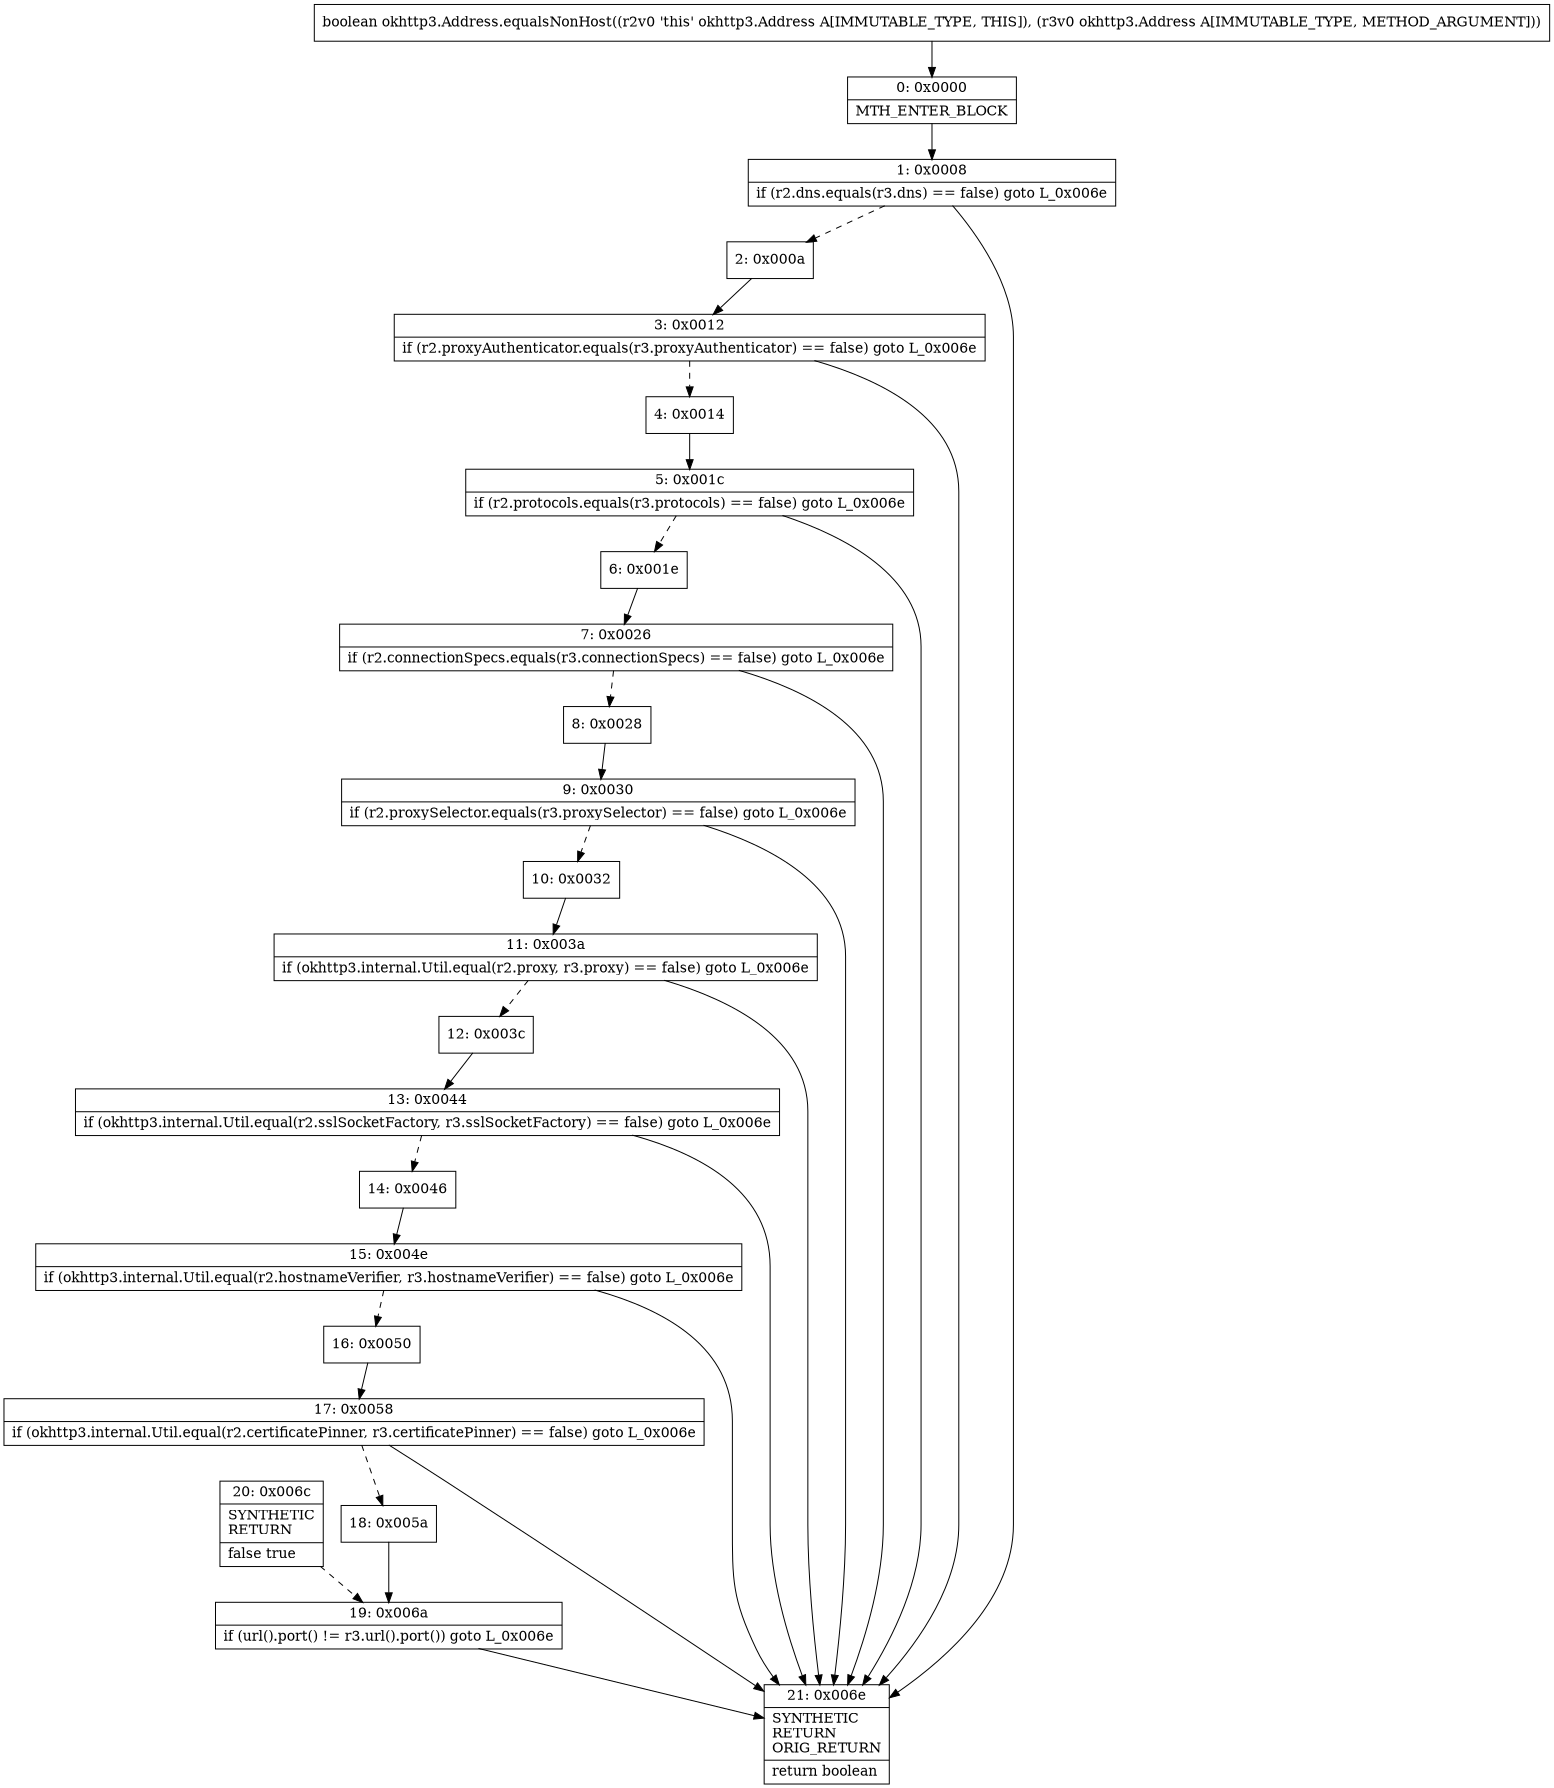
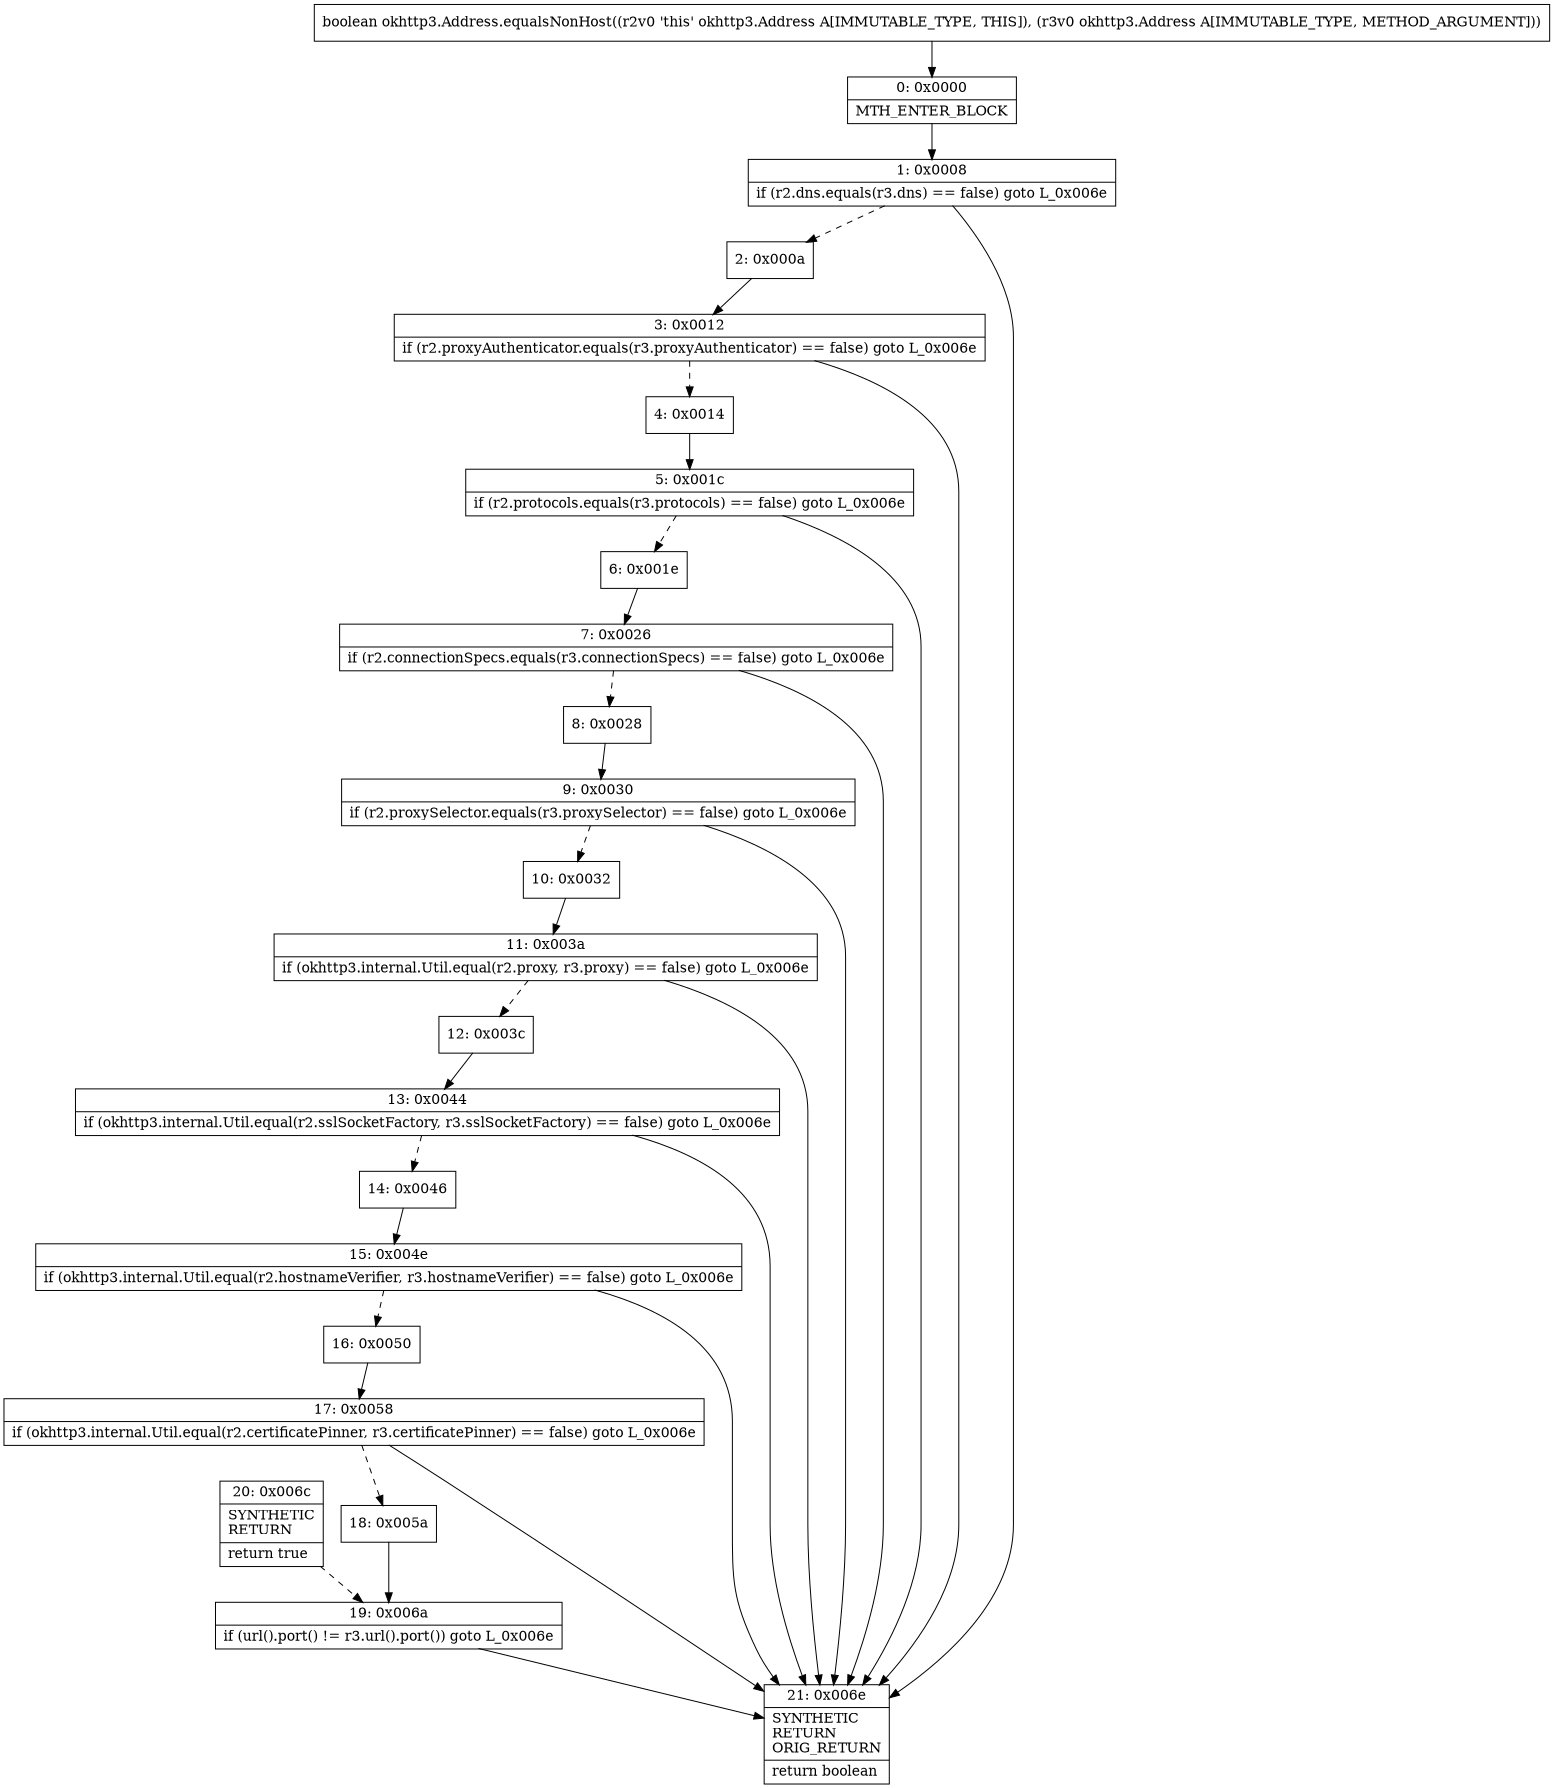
  digraph {
    node [shape=record]
    n1 [label="{0\:\ 0x0000|MTH_ENTER_BLOCK\l}"]
    n2 [label="{1\:\ 0x0008|if (r2.dns.equals(r3.dns) == false) goto L_0x006e\l}"]
    n3 [label="{2\:\ 0x000a}"]
    n4 [label="{21\:\ 0x006e|SYNTHETIC\lRETURN\lORIG_RETURN\l|return boolean\l}"]
    n5 [label="{3\:\ 0x0012|if (r2.proxyAuthenticator.equals(r3.proxyAuthenticator) == false) goto L_0x006e\l}"]
    n6 [label="{4\:\ 0x0014}"]
    n7 [label="{5\:\ 0x001c|if (r2.protocols.equals(r3.protocols) == false) goto L_0x006e\l}"]
    n8 [label="{6\:\ 0x001e}"]
    n9 [label="{7\:\ 0x0026|if (r2.connectionSpecs.equals(r3.connectionSpecs) == false) goto L_0x006e\l}"]
    n10 [label="{8\:\ 0x0028}"]
    n11 [label="{9\:\ 0x0030|if (r2.proxySelector.equals(r3.proxySelector) == false) goto L_0x006e\l}"]
    n12 [label="{10\:\ 0x0032}"]
    n13 [label="{11\:\ 0x003a|if (okhttp3.internal.Util.equal(r2.proxy, r3.proxy) == false) goto L_0x006e\l}"]
    n14 [label="{12\:\ 0x003c}"]
    n15 [label="{13\:\ 0x0044|if (okhttp3.internal.Util.equal(r2.sslSocketFactory, r3.sslSocketFactory) == false) goto L_0x006e\l}"]
    n16 [label="{14\:\ 0x0046}"]
    n17 [label="{15\:\ 0x004e|if (okhttp3.internal.Util.equal(r2.hostnameVerifier, r3.hostnameVerifier) == false) goto L_0x006e\l}"]
    n18 [label="{16\:\ 0x0050}"]
    n19 [label="{17\:\ 0x0058|if (okhttp3.internal.Util.equal(r2.certificatePinner, r3.certificatePinner) == false) goto L_0x006e\l}"]
    n20 [label="{18\:\ 0x005a}"]
    n21 [label="{19\:\ 0x006a|if (url().port() != r3.url().port()) goto L_0x006e\l}"]
-   n22 [label="{20\:\ 0x006c|SYNTHETIC\lRETURN\l|false true\l}"]
+   n22 [label="{20\:\ 0x006c|SYNTHETIC\lRETURN\l|return true\l}"]
    n23 [label="{boolean okhttp3.Address.equalsNonHost((r2v0 'this' okhttp3.Address A[IMMUTABLE_TYPE, THIS]), (r3v0 okhttp3.Address A[IMMUTABLE_TYPE, METHOD_ARGUMENT])) }"]
    n1 -> n2
    n2 -> n3 [style=dashed]
    n2 -> n4
    n3 -> n5
    n5 -> n4
    n5 -> n6 [style=dashed]
    n6 -> n7
    n7 -> n4
    n7 -> n8 [style=dashed]
    n8 -> n9
    n9 -> n4
    n9 -> n10 [style=dashed]
    n10 -> n11
    n11 -> n4
    n11 -> n12 [style=dashed]
    n12 -> n13
    n13 -> n4
    n13 -> n14 [style=dashed]
    n14 -> n15
    n15 -> n4
    n15 -> n16 [style=dashed]
    n16 -> n17
    n17 -> n4
    n17 -> n18 [style=dashed]
    n18 -> n19
    n19 -> n4
    n19 -> n20 [style=dashed]
    n20 -> n21
    n21 -> n4
    n22 -> n21 [style=dashed]
    n23 -> n1
  }
